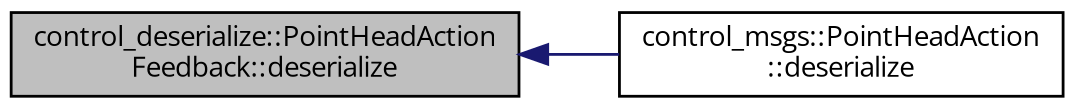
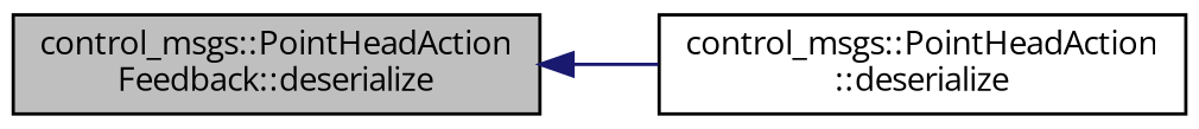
  digraph {
    rankdir=LR
    fontname="Open Sans"
    node [color=black fontname="Open Sans" fontsize=10 shape=record style=filled]
-   n1 [fillcolor=grey75 fontcolor=black height=0.2 label="control_deserialize::PointHeadAction\lFeedback::deserialize" width=0.4]
+   n1 [fillcolor=grey75 fontcolor=black height=0.2 label="control_msgs::PointHeadAction\lFeedback::deserialize" width=0.4]
    n2 [fillcolor=white height=0.2 label="control_msgs::PointHeadAction\l::deserialize" width=0.4]
    n1 -> n2 [color=midnightblue dir=back fontname="Open Sans" fontsize=10 labelfontname=Helvetica labelfontsize=10 style=solid]
  }
